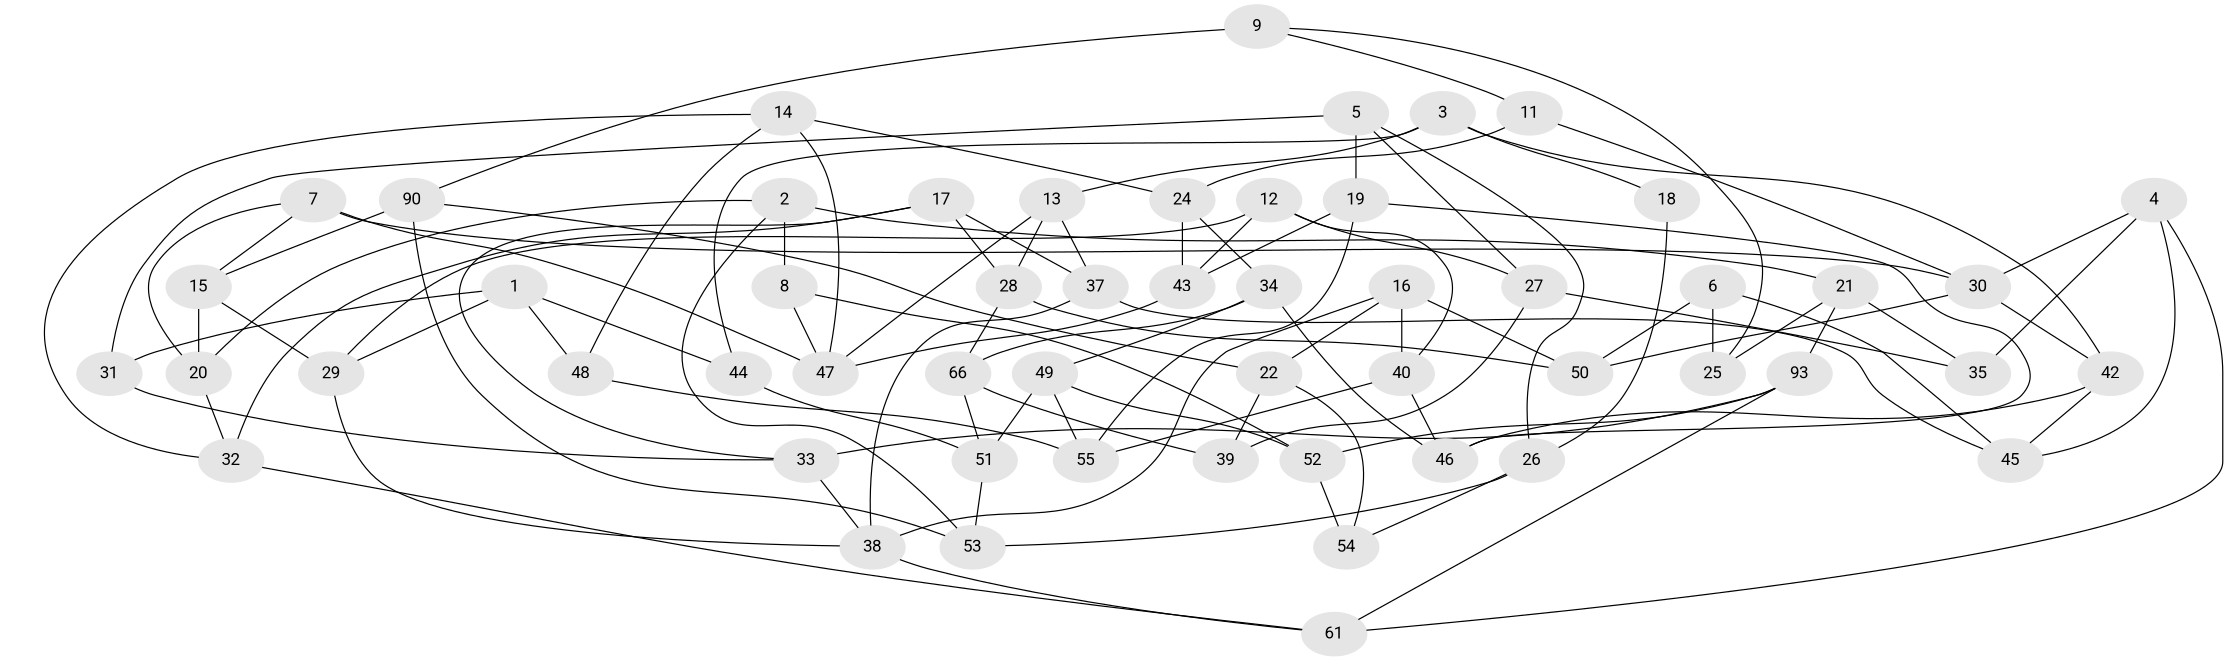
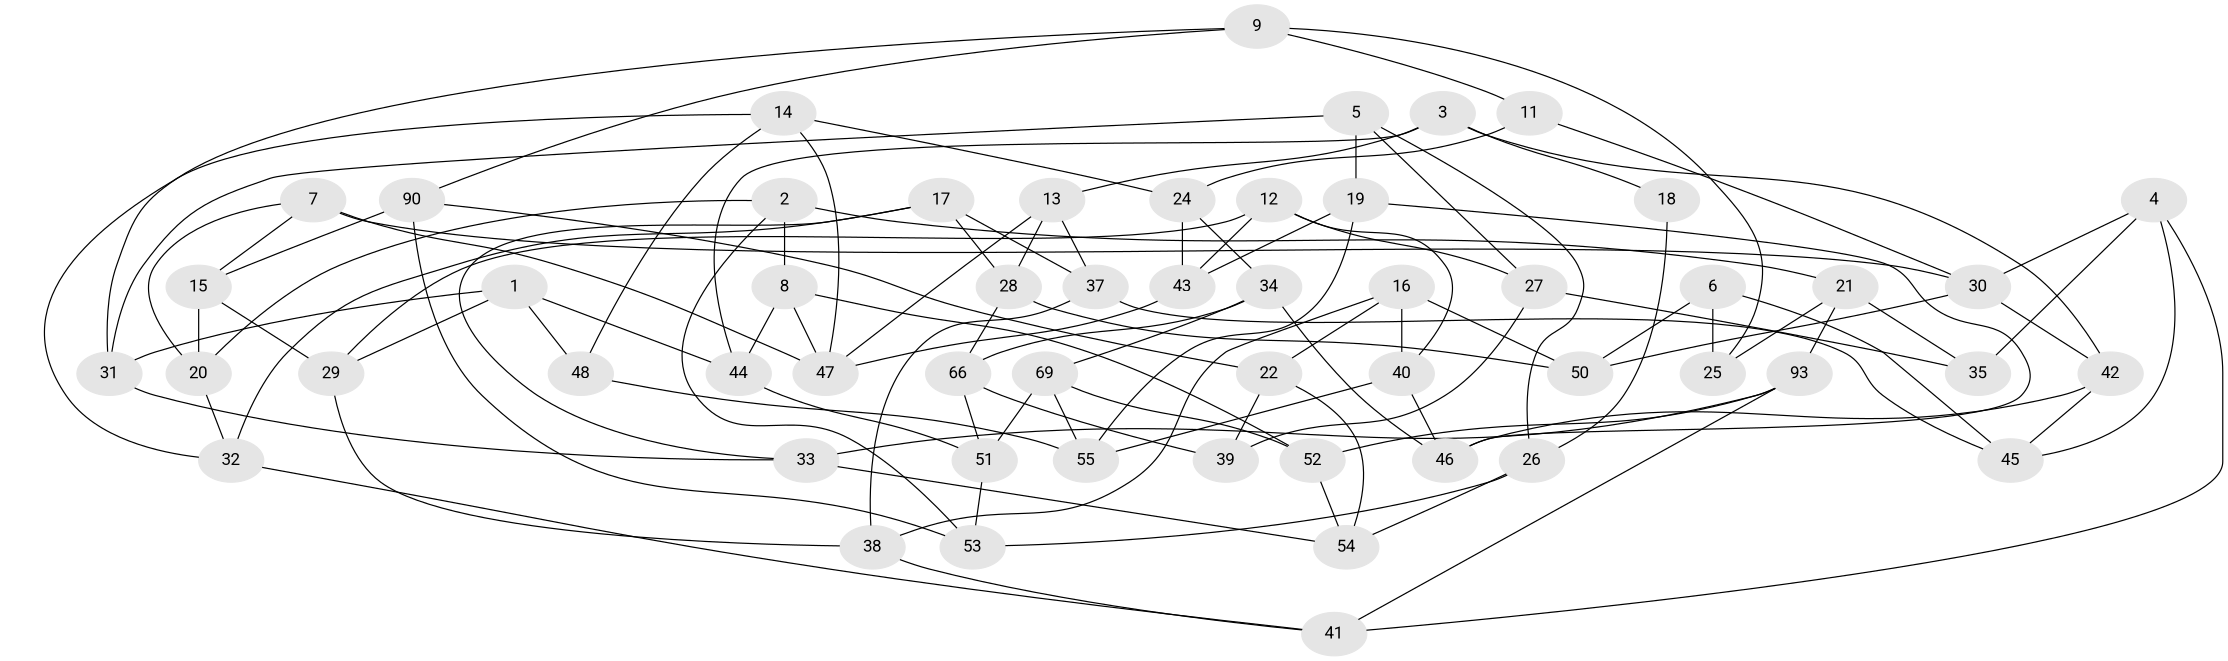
  graph {
    fontname=Roboto
    node [color=gray90 fontname=Roboto style=filled]
    edge [fontname=Roboto]
    1
    29
    31
    44
    48
    38
    33
    51
    55
    2
    8
    20
    21
    53
    47
    52
    32
    35
    25
    n20 [label=93]
    3
    13
    18
    42
    28
    37
    26
    45
    46
    4
    30
-   41 [label=61]
+   41
    50
    5
    19
    27
    43
    54
    39
    6
    7
    15
    9
    n44 [label=90]
    11
    22
    24
    34
    12
    40
    n51 [label=66]
    14
    16
    17
-   49
+   49 [label=69]
    1 -- 29
    1 -- 31
    1 -- 44
    1 -- 48
    29 -- 38
    31 -- 33
    44 -- 51
    48 -- 55
    38 -- 41
-   33 -- 38
+   33 -- 54
    51 -- 53
    2 -- 8
    2 -- 20
    2 -- 21
    2 -- 53
+   8 -- 44
    8 -- 47
    8 -- 52
    20 -- 32
    21 -- 35
    21 -- 25
    21 -- n20
    52 -- 54
    32 -- 41
    n20 -- 33
    n20 -- 52
    n20 -- 41
    3 -- 44
    3 -- 13
    3 -- 18
    3 -- 42
    13 -- 47
    13 -- 28
    13 -- 37
    18 -- 26
    42 -- 45
    42 -- 46
    28 -- 50
    28 -- n51
    37 -- 38
    37 -- 45
    26 -- 53
    26 -- 54
    4 -- 35
    4 -- 45
    4 -- 30
    4 -- 41
    30 -- 42
    30 -- 50
    5 -- 31
    5 -- 26
    5 -- 19
    5 -- 27
    19 -- 55
    19 -- 46
    19 -- 43
    27 -- 35
    27 -- 39
    43 -- 47
    6 -- 25
    6 -- 45
    6 -- 50
    7 -- 20
    7 -- 47
    7 -- 30
    7 -- 15
    15 -- 29
    15 -- 20
+   9 -- 31
    9 -- 25
    9 -- n44
    9 -- 11
    n44 -- 53
    n44 -- 15
    n44 -- 22
    11 -- 30
    11 -- 24
    22 -- 54
    22 -- 39
    24 -- 43
    24 -- 34
    34 -- 46
    34 -- n51
    34 -- 49
    12 -- 29
    12 -- 27
    12 -- 43
    12 -- 40
    40 -- 55
    40 -- 46
    n51 -- 51
    n51 -- 39
    14 -- 48
    14 -- 47
    14 -- 32
    14 -- 24
    16 -- 38
    16 -- 50
    16 -- 22
    16 -- 40
    17 -- 33
    17 -- 32
    17 -- 28
    17 -- 37
    49 -- 51
    49 -- 55
    49 -- 52
  }
